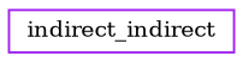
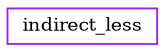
  digraph {
    rankdir=LR
    fontname="DejaVu Serif"
-   n1 [color=purple fillcolor=white fontname="DejaVu Serif" fontsize=10 height=0.2 label=indirect_indirect shape=record style=filled width=0.4]
+   n1 [color=purple fillcolor=white fontname="DejaVu Serif" fontsize=10 height=0.2 label=indirect_less shape=record style=filled width=0.4]
  }
